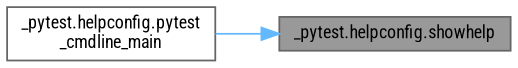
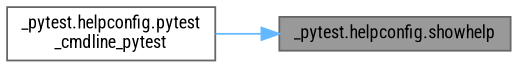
  digraph {
    rankdir=RL
    fontname="Roboto Condensed"
    node [fontname="Roboto Condensed" fontsize=10 shape=box style=filled]
    n1 [color=gray40 fillcolor=grey60 fontcolor=black height=0.2 label="_pytest.helpconfig.showhelp" width=0.4]
-   n2 [color=grey40 fillcolor=white height=0.2 label="_pytest.helpconfig.pytest\l_cmdline_main" width=0.4]
+   n2 [color=grey40 fillcolor=white height=0.2 label="_pytest.helpconfig.pytest\l_cmdline_pytest" width=0.4]
    n1 -> n2 [color=steelblue1 dir=back fontname="Roboto Condensed" fontsize=10 labelfontname=Helvetica labelfontsize=10 style=solid]
  }
